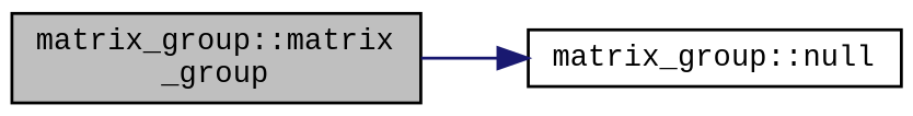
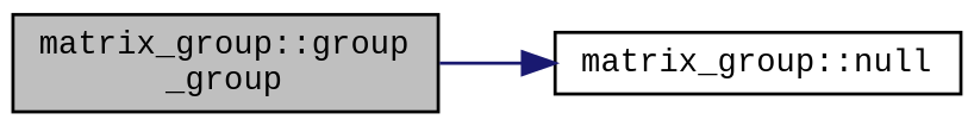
  digraph {
    rankdir=LR
    fontname="Liberation Mono"
    node [color=black fontname="Liberation Mono" fontsize=10 shape=record style=filled]
-   n1 [fillcolor=grey75 fontcolor=black height=0.2 label="matrix_group::matrix\l_group" width=0.4]
+   n1 [fillcolor=grey75 fontcolor=black height=0.2 label="matrix_group::group\l_group" width=0.4]
    n2 [fillcolor=white height=0.2 label="matrix_group::null" width=0.4]
    n1 -> n2 [color=midnightblue fontname="Liberation Mono" fontsize=10 labelfontname=Helvetica labelfontsize=10 style=solid]
  }
